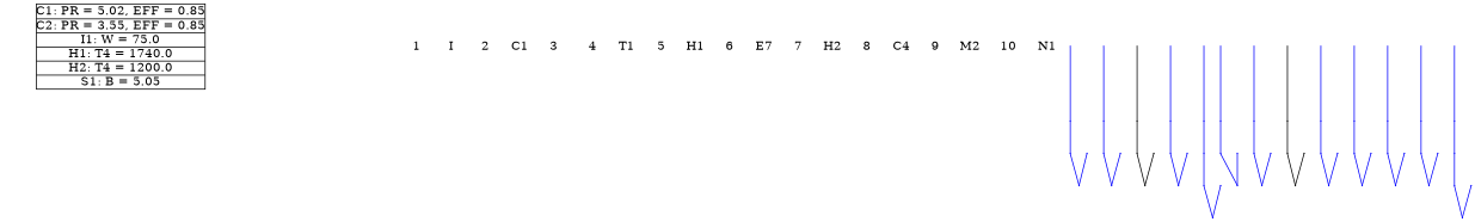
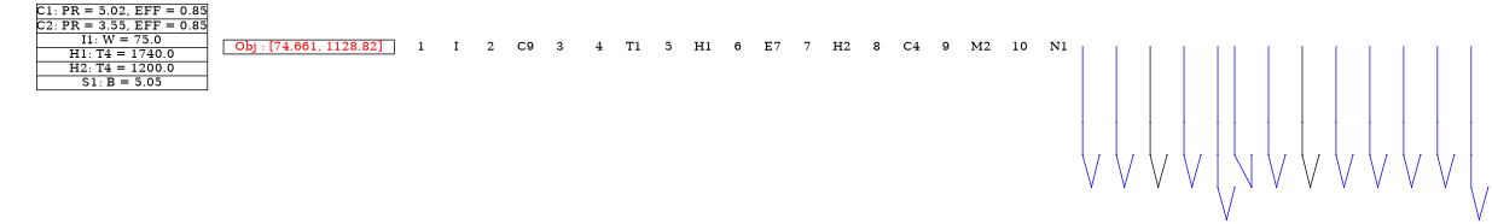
  graph {
    node [color=blue fixedsize=true shape=point]
    edge [color=blue]
    sizeNode1 [color=white height=0.01 width=0.01]
    sizeNode2 [color=white height=0.01 width=0.01]
    n3 [color=black height=1.3333333333333333 label="{C1:  PR = 5.02, EFF = 0.85|C2:  PR = 3.55, EFF = 0.85|I1:  W = 75.0|H1:  T4 = 1740.0|H2:  T4 = 1200.0|S1:  B = 5.05}" shape=record width=2.6666666666666665]
+   n4 [color=black fontcolor=red height=0.2222222222222222 label="Obj : [74.661, 1128.82]" shape=box width=2.6666666666666665]
    1 [color=white height=0 shape=box width=0 fixedsize=""]
    n6 [color=white height=0.2222222222222222 label=I shape=box style=filled width=0.2222222222222222]
    2 [color=white height=0 shape=box width=0 fixedsize=""]
-   n8 [color=white height=0.2222222222222222 label=C1 shape=box style=filled width=0.2222222222222222]
+   n8 [color=white height=0.2222222222222222 label=C9 shape=box style=filled width=0.2222222222222222]
    3 [color=white height=0 shape=box width=0 fixedsize=""]
    4 [color=white height=0 shape=box width=0 fixedsize=""]
    n11 [color=white height=0.2222222222222222 label=T1 shape=box style=filled width=0.2222222222222222]
    5 [color=white height=0 shape=box width=0 fixedsize=""]
    n13 [color=white height=0.2222222222222222 label=H1 shape=box style=filled width=0.2222222222222222]
    6 [color=white height=0 shape=box width=0 fixedsize=""]
    n15 [color=white height=0.2222222222222222 label=E7 shape=box style=filled width=0.2222222222222222]
    7 [color=white height=0 shape=box width=0 fixedsize=""]
    n17 [color=white height=0.2222222222222222 label=H2 shape=box style=filled width=0.2222222222222222]
    8 [color=white height=0 shape=box width=0 fixedsize=""]
    n19 [color=white height=0.2222222222222222 label=C4 shape=box style=filled width=0.2222222222222222]
    9 [color=white height=0 shape=box width=0 fixedsize=""]
    n21 [color=white height=0.2222222222222222 label=M2 shape=box style=filled width=0.2222222222222222]
    10 [color=white height=0 shape=box width=0 fixedsize=""]
    n23 [color=white height=0.2222222222222222 label=N1 shape=box style=filled width=0.2222222222222222]
    "1_e" [height=0.01 width=0.01]
    "1s_e" [height=0.01 width=0.01]
    blankNode325 [height=0.01 width=0.01]
    C1t_nw [height=0.01 width=0.01]
    C1_nw [height=0.01 width=0.01]
    C1_ne [height=0.01 width=0.01]
    C1s_ne [height=0.01 width=0.01]
    blankNode326 [height=0.01 width=0.01]
    S1t_w [height=0.01 width=0.01]
    S1_w [height=0.01 width=0.01]
    C1_e [color=black height=0.01 width=0.01]
    C1s_e [color=black height=0.01 width=0.01]
    blankNode327 [color=black height=0.01 width=0.01]
    T1t_w [color=black height=0.01 width=0.01]
    T1_w [color=black height=0.01 width=0.01]
    S1_ne [height=0.01 width=0.01]
    S1s_ne [height=0.01 width=0.01]
    blankNode328 [height=0.01 width=0.01]
    H1t_w [height=0.01 width=0.01]
    H1_w [height=0.01 width=0.01]
    S1_se [height=0.01 width=0.01]
    S1s_se [height=0.01 width=0.01]
    blankNode329 [height=0.01 width=0.01]
    blankNode330 [height=0.01 width=0.01]
    E1_nw [height=0.01 width=0.01]
    E1t_nw [height=0.01 width=0.01]
    H1_e [height=0.01 width=0.01]
    H1s_e [height=0.01 width=0.01]
    blankNode331 [height=0.01 width=0.01]
    T1t_nw [height=0.01 width=0.01]
    T1_nw [height=0.01 width=0.01]
    T1_ne [height=0.01 width=0.01]
    T1s_ne [height=0.01 width=0.01]
    blankNode332 [height=0.01 width=0.01]
    H2t_w [height=0.01 width=0.01]
    H2_w [height=0.01 width=0.01]
    T1_e [color=black height=0.01 width=0.01]
    T1s_e [color=black height=0.01 width=0.01]
    blankNode333 [color=black height=0.01 width=0.01]
    C2t_w [color=black height=0.01 width=0.01]
    C2_w [color=black height=0.01 width=0.01]
    H2_e [height=0.01 width=0.01]
    H2s_e [height=0.01 width=0.01]
    blankNode334 [height=0.01 width=0.01]
    M1t_nw [height=0.01 width=0.01]
    M1_nw [height=0.01 width=0.01]
    M1_e [height=0.01 width=0.01]
    M1s_e [height=0.01 width=0.01]
    blankNode335 [height=0.01 width=0.01]
    E1t_sw [height=0.01 width=0.01]
    E1_sw [height=0.01 width=0.01]
    E1_ne [height=0.01 width=0.01]
    E1s_ne [height=0.01 width=0.01]
    blankNode336 [height=0.01 width=0.01]
    C2t_nw [height=0.01 width=0.01]
    C2_nw [height=0.01 width=0.01]
    E1_se [height=0.01 width=0.01]
    E1s_se [height=0.01 width=0.01]
    blankNode337 [height=0.01 width=0.01]
    N1t_w [height=0.01 width=0.01]
    N1_w [height=0.01 width=0.01]
    M1_sw [height=0.01 width=0.01]
    M1s_sw [height=0.01 width=0.01]
    blankNode338 [height=0.01 width=0.01]
    blankNode339 [height=0.01 width=0.01]
    C2_ne [height=0.01 width=0.01]
    C2t_ne [height=0.01 width=0.01]
    "1_e" -- "1s_e"
    "1s_e" -- blankNode325
    blankNode325 -- C1t_nw
    C1_nw -- C1t_nw
    C1_ne -- C1s_ne
    C1s_ne -- blankNode326
    blankNode326 -- S1t_w
    S1_w -- S1t_w
    C1_e -- C1s_e [color=black]
    C1s_e -- blankNode327 [color=black]
    blankNode327 -- T1t_w [color=black]
    T1_w -- T1t_w [color=black]
    S1_ne -- S1s_ne
    S1s_ne -- blankNode328
    blankNode328 -- H1t_w
    H1_w -- H1t_w
    S1_se -- S1s_se
    S1s_se -- blankNode329
    blankNode329 -- blankNode330
    blankNode330 -- E1t_nw
    E1_nw -- E1t_nw
    H1_e -- H1s_e
    H1s_e -- blankNode331
    blankNode331 -- T1t_nw
    T1_nw -- T1t_nw
    T1_ne -- T1s_ne
    T1s_ne -- blankNode332
    blankNode332 -- H2t_w
    H2_w -- H2t_w
    T1_e -- T1s_e [color=black]
    T1s_e -- blankNode333 [color=black]
    blankNode333 -- C2t_w [color=black]
    C2_w -- C2t_w [color=black]
    H2_e -- H2s_e
    H2s_e -- blankNode334
    blankNode334 -- M1t_nw
    M1_nw -- M1t_nw
    M1_e -- M1s_e
    M1s_e -- blankNode335
    blankNode335 -- E1t_sw
    E1_sw -- E1t_sw
    E1_ne -- E1s_ne
    E1s_ne -- blankNode336
    blankNode336 -- C2t_nw
    C2_nw -- C2t_nw
    E1_se -- E1s_se
    E1s_se -- blankNode337
    blankNode337 -- N1t_w
    N1_w -- N1t_w
    M1_sw -- M1s_sw
    M1s_sw -- blankNode338
    blankNode338 -- blankNode339
    blankNode339 -- C2t_ne
    C2_ne -- C2t_ne
  }
